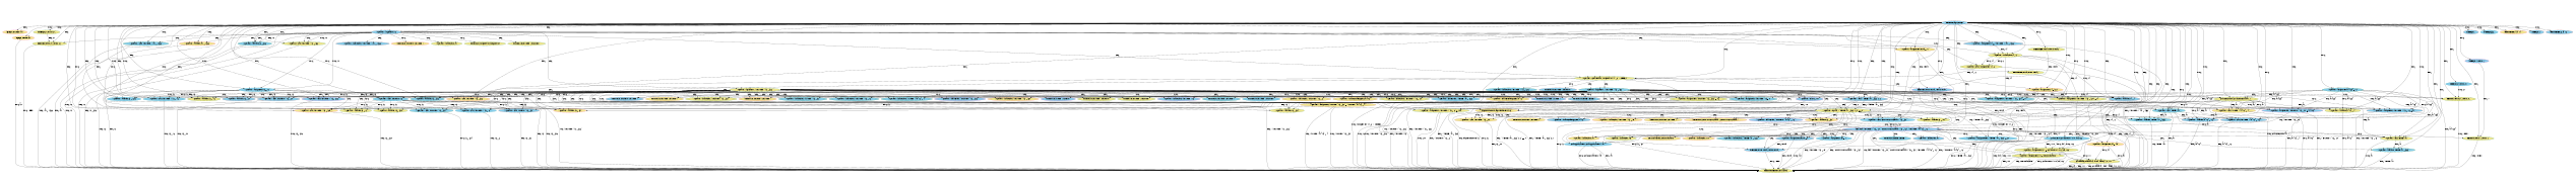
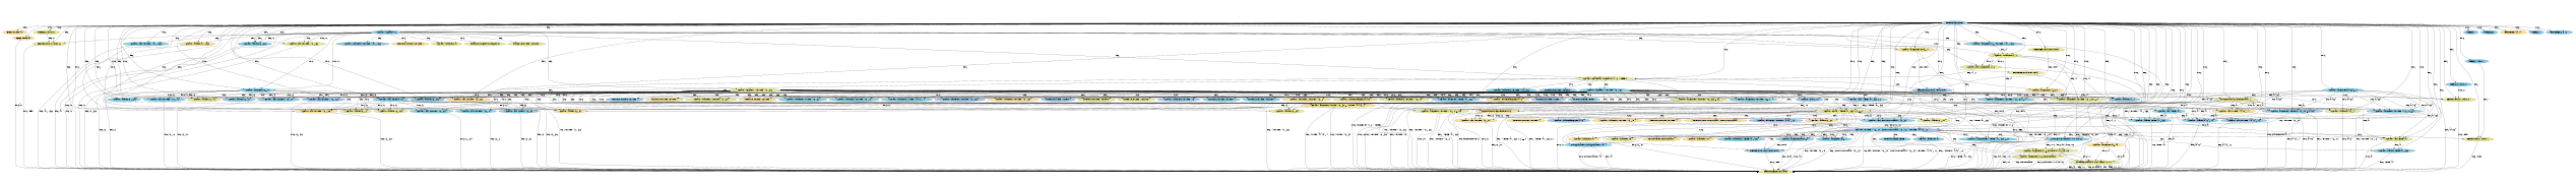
  digraph {
    node [color=darkgreen fillcolor=skyblue style=filled]
    n1 [color=brown label="(METHOD,tftp_connect)"]
    n2 [color=deeppink fillcolor=khaki label="(PARAM,_DWORD *a1)"]
    n3 [color=deeppink fillcolor=khaki label="(PARAM,_BYTE *a2)"]
    n4 [color=brown label="(LITERAL,1,)"]
    n5 [color=teal label="(LITERAL,336,)"]
    n6 [label="(<operator>.assignment,a1[185] = v2)"]
    n7 [color=brown label="(<operator>.logicalNot,!v2)"]
    n8 [fillcolor=khaki label="(RETURN,return 27;,return 27;)"]
    n9 [fillcolor=khaki label="(LITERAL,27,return 27;)"]
    n10 [color=teal label="(<operator>.assignment,v3 = v2)"]
    n11 [color=brown label="(<operator>.assignment,v4 = *(_DWORD *)(*a1 + 1568))"]
    n12 [label="(<operator>.cast,(_DWORD *)(*a1 + 1568))"]
    n13 [color=deeppink fillcolor=khaki label="(<operator>.addition,*a1 + 1568)"]
    n14 [color=deeppink fillcolor=khaki label="(IDENTIFIER,v4,if ( v4 ))"]
    n15 [color=brown fillcolor=khaki label="(<operator>.assignment,result = 71)"]
    n16 [color=teal fillcolor=khaki label="(<operator>.greaterThan,(unsigned int)(v4 - 8) > 0xFFB0)"]
    n17 [fillcolor=khaki label="(<operator>.subtraction,v4 - 8)"]
    n18 [fillcolor=khaki label="(IDENTIFIER,result,return result;)"]
    n19 [color=deeppink fillcolor=khaki label="(<operator>.cast,(_DWORD *)(v3 + 328))"]
    n20 [color=teal label="(<operator>.addition,v3 + 328)"]
    n21 [color=brown label="(LITERAL,1,)"]
    n22 [color=brown label="(<operator>.addition,v4 + 4)"]
    n23 [fillcolor=khaki label="(<operator>.assignment,*(_DWORD *)(v3 + 328) = v6)"]
    n24 [color=deeppink label="(<operator>.cast,(_DWORD *)(v3 + 328))"]
    n25 [label="(<operator>.addition,v3 + 328)"]
    n26 [color=brown label="(IDENTIFIER,v6,if ( v6 ))"]
    n27 [fillcolor=khaki label="(RETURN,return 27;,return 27;)"]
    n28 [color=teal label="(LITERAL,27,return 27;)"]
    n29 [color=deeppink fillcolor=khaki label="(<operator>.assignment,v4 = 512)"]
    n30 [color=teal fillcolor=khaki label="(<operator>.cast,(_DWORD *)(v2 + 328))"]
    n31 [label="(<operator>.addition,v2 + 328)"]
    n32 [fillcolor=khaki label="(Curl_conncontrol,Curl_conncontrol(a1, 1))"]
    n33 [color=brown label="(<operator>.assignment,*(_DWORD *)(v3 + 16) = a1)"]
    n34 [color=teal label="(<operator>.cast,(_DWORD *)(v3 + 16))"]
    n35 [fillcolor=khaki label="(<operator>.addition,v3 + 16)"]
    n36 [color=deeppink label="(<operator>.assignment,*(_DWORD *)(v3 + 20) = a1[103])"]
    n37 [color=brown label="(<operator>.cast,(_DWORD *)(v3 + 20))"]
    n38 [color=brown label="(<operator>.addition,v3 + 20)"]
    n39 [label="(<operator>.assignment,*(_DWORD *)v3 = 0)"]
    n40 [color=teal label="(<operator>.cast,(_DWORD *)v3)"]
    n41 [color=teal label="(<operator>.cast,(_DWORD *)(v3 + 8))"]
    n42 [fillcolor=khaki label="(<operator>.addition,v3 + 8)"]
    n43 [color=deeppink label="(<operator>.minus,-100)"]
    n44 [color=teal fillcolor=khaki label="(<operator>.assignment,*(_DWORD *)(v3 + 320) = v4)"]
    n45 [color=deeppink fillcolor=khaki label="(<operator>.cast,(_DWORD *)(v3 + 320))"]
    n46 [color=teal fillcolor=khaki label="(<operator>.addition,v3 + 320)"]
    n47 [label="(<operator>.assignment,*(_DWORD *)(v3 + 324) = v4)"]
    n48 [label="(<operator>.cast,(_DWORD *)(v3 + 324))"]
    n49 [fillcolor=khaki label="(<operator>.addition,v3 + 324)"]
    n50 [color=brown label="(<operator>.cast,(_WORD *)(v3 + 52))"]
    n51 [color=deeppink fillcolor=khaki label="(<operator>.addition,v3 + 52)"]
    n52 [color=brown fillcolor=khaki label="(<operator>.cast,(_WORD *)(a1[18] + 4))"]
    n53 [fillcolor=khaki label="(<operator>.addition,a1[18] + 4)"]
    n54 [color=brown fillcolor=khaki label="(tftp_set_timeouts,tftp_set_timeouts(v3))"]
    n55 [color=teal fillcolor=khaki label="(<operator>.equals,(*((_BYTE *)a1 + 583) & 2) == 0)"]
    n56 [color=brown label="(<operator>.and,*((_BYTE *)a1 + 583) & 2)"]
    n57 [label="(<operator>.addition,(_BYTE *)a1 + 583)"]
    n58 [label="(<operator>.cast,(_BYTE *)a1)"]
    n59 [color=brown fillcolor=khaki label="(<operator>.cast,(_DWORD *)(v3 + 20))"]
    n60 [fillcolor=khaki label="(<operator>.addition,v3 + 20)"]
    n61 [color=teal label="(<operator>.cast,(const struct sockaddr *)(v3 + 52))"]
    n62 [color=deeppink fillcolor=khaki label="(<operator>.addition,v3 + 52)"]
    n63 [color=brown label="(<operator>.cast,(_DWORD *)(a1[18] + 16))"]
    n64 [color=brown label="(<operator>.addition,a1[18] + 16)"]
    n65 [color=deeppink fillcolor=khaki label="(<operator>.assignment,v9 = *a1)"]
    n66 [fillcolor=khaki label="(<operator>.assignment,v10 = __errno_location())"]
    n67 [fillcolor=khaki label="(<operator>.assignment,v11 = Curl_strerror(*v10, buf, 128))"]
    n68 [color=teal label="(Curl_strerror,Curl_strerror(*v10, buf, 128))"]
    n69 [fillcolor=khaki label="(Curl_failf,Curl_failf(v9, \"bind() failed; %s\", v11))"]
    n70 [color=teal fillcolor=khaki label="(RETURN,return 7;,return 7;)"]
    n71 [color=deeppink label="(LITERAL,7,return 7;)"]
    n72 [color=teal label="(<operators>.assignmentOr,*((_BYTE *)a1 + 583) |= 2u)"]
    n73 [label="(<operator>.addition,(_BYTE *)a1 + 583)"]
    n74 [color=teal fillcolor=khaki label="(<operator>.cast,(_BYTE *)a1)"]
    n75 [color=teal label="(<operator>.assignment,*a2 = 1)"]
    n76 [color=brown label="(<operator>.assignment,result = 0)"]
    n77 [color=teal fillcolor=khaki label="(IDENTIFIER,result,return result;)"]
    n78 [fillcolor=khaki label="(METHOD_RETURN,int __cdecl)"]
    n79 [fillcolor=khaki label="(<operator>.cast,(unsigned int)(v4 - 8))"]
    n80 [color=teal fillcolor=khaki label="(<operator>.logicalNot,!*(_DWORD *)(v2 + 328))"]
    n81 [color=brown label="(<operator>.indirection,*(_DWORD *)(*a1 + 1568))"]
    n82 [color=deeppink fillcolor=khaki label="(UNKNOWN,_DWORD *,_DWORD *)"]
    n83 [color=teal fillcolor=khaki label="(<operator>.indirection,*a1)"]
    n84 [color=teal fillcolor=khaki label="(UNKNOWN,unsigned int,unsigned int)"]
    n85 [color=teal fillcolor=khaki label="(UNKNOWN,_DWORD *,_DWORD *)"]
    n86 [color=deeppink label="(RETURN,return result;,return result;)"]
    n87 [label="(<operator>.logicalNot,!*(_DWORD *)(v3 + 328))"]
    n88 [label="(<operator>.indirection,*(_DWORD *)(v3 + 328))"]
    n89 [color=brown label="(UNKNOWN,_DWORD *,_DWORD *)"]
    n90 [color=deeppink label="(bind,bind(*(_DWORD *)(v3 + 20), (const struct sockaddr *)(v3 + 52), *(_DWORD *)(a1[18] + 16)))"]
    n91 [color=teal fillcolor=khaki label="(<operator>.assignment,*(_DWORD *)(v3 + 8) = -100)"]
    n92 [color=teal label="(Curl_pgrsStartNow,Curl_pgrsStartNow(*a1))"]
    n93 [color=brown label="(RETURN,return result;,return result;)"]
    n94 [color=deeppink fillcolor=khaki label="(<operator>.indirection,*(_DWORD *)(v3 + 20))"]
    n95 [color=brown fillcolor=khaki label="(UNKNOWN,_DWORD *,_DWORD *)"]
    n96 [color=deeppink fillcolor=khaki label="(UNKNOWN,const struct sockaddr *,const struct sockaddr *)"]
    n97 [color=deeppink label="(<operator>.indirection,*(_DWORD *)(a1[18] + 16))"]
    n98 [color=brown fillcolor=khaki label="(UNKNOWN,_DWORD *,_DWORD *)"]
    n99 [color=brown label="(<operator>.indirectIndexAccess,a1[18])"]
    n100 [color=brown fillcolor=khaki label="(<operator>.indirection,*a1)"]
    n101 [color=teal fillcolor=khaki label="(<operator>.indirection,*a2)"]
    n102 [color=brown fillcolor=khaki label="(<operator>.assignment,*(_WORD *)(v3 + 52) = *(_WORD *)(a1[18] + 4))"]
    n103 [color=deeppink label="(<operator>.indirection,*(_DWORD *)(v3 + 328))"]
    n104 [color=brown fillcolor=khaki label="(UNKNOWN,_DWORD *,_DWORD *)"]
    n105 [label="(<operator>.indirection,*(_DWORD *)(v3 + 16))"]
    n106 [color=teal fillcolor=khaki label="(UNKNOWN,_DWORD *,_DWORD *)"]
    n107 [color=teal fillcolor=khaki label="(<operator>.indirection,*(_DWORD *)(v3 + 20))"]
    n108 [fillcolor=khaki label="(UNKNOWN,_DWORD *,_DWORD *)"]
    n109 [color=brown fillcolor=khaki label="(<operator>.indirectIndexAccess,a1[103])"]
    n110 [color=deeppink label="(<operator>.indirection,*(_DWORD *)v3)"]
    n111 [color=deeppink fillcolor=khaki label="(UNKNOWN,_DWORD *,_DWORD *)"]
    n112 [color=brown fillcolor=khaki label="(<operator>.indirection,*(_DWORD *)(v3 + 8))"]
    n113 [color=brown label="(UNKNOWN,_DWORD *,_DWORD *)"]
    n114 [color=deeppink fillcolor=khaki label="(<operator>.indirection,*(_DWORD *)(v3 + 320))"]
    n115 [color=teal label="(UNKNOWN,_DWORD *,_DWORD *)"]
    n116 [fillcolor=khaki label="(<operator>.indirection,*(_DWORD *)(v3 + 324))"]
    n117 [label="(UNKNOWN,_DWORD *,_DWORD *)"]
    n118 [label="(<operator>.indirection,*(_WORD *)(v3 + 52))"]
    n119 [color=deeppink label="(UNKNOWN,_WORD *,_WORD *)"]
    n120 [label="(<operator>.indirection,*(_WORD *)(a1[18] + 4))"]
    n121 [color=deeppink label="(UNKNOWN,_WORD *,_WORD *)"]
    n122 [color=brown fillcolor=khaki label="(<operator>.indirectIndexAccess,a1[18])"]
    n123 [color=teal label="(<operator>.indirection,*((_BYTE *)a1 + 583))"]
    n124 [color=brown label="(UNKNOWN,_BYTE *,_BYTE *)"]
    n125 [color=brown label="(<operator>.indirection,*a1)"]
    n126 [color=brown fillcolor=khaki label="(__errno_location,__errno_location())"]
    n127 [color=deeppink fillcolor=khaki label="(<operator>.indirection,*v10)"]
    n128 [label="(<operator>.indirection,*((_BYTE *)a1 + 583))"]
    n129 [label="(UNKNOWN,_BYTE *,_BYTE *)"]
    n1 -> n2 [label="DDG: "]
    n1 -> n3 [label="DDG: "]
    n1 -> n4 [label="DDG: "]
    n1 -> n5 [label="DDG: "]
    n1 -> n6 [label="DDG: "]
    n1 -> n7 [label="DDG: "]
    n1 -> n8 [label="DDG: "]
    n1 -> n9 [label="DDG: "]
    n1 -> n10 [label="DDG: "]
    n1 -> n11 [label="DDG: "]
    n1 -> n12 [label="DDG: "]
    n1 -> n13 [label="DDG: "]
    n1 -> n14 [label="DDG: "]
    n1 -> n15 [label="DDG: "]
    n1 -> n16 [label="DDG: "]
    n1 -> n17 [label="DDG: "]
    n1 -> n18 [label="DDG: "]
    n1 -> n19 [label="DDG: "]
    n1 -> n20 [label="DDG: "]
    n1 -> n21 [label="DDG: "]
    n1 -> n22 [label="DDG: "]
    n1 -> n23 [label="DDG: "]
    n1 -> n24 [label="DDG: "]
    n1 -> n25 [label="DDG: "]
    n1 -> n26 [label="DDG: "]
    n1 -> n27 [label="DDG: "]
    n1 -> n28 [label="DDG: "]
    n1 -> n29 [label="DDG: "]
    n1 -> n30 [label="DDG: "]
    n1 -> n31 [label="DDG: "]
    n1 -> n32 [label="DDG: "]
    n1 -> n33 [label="DDG: "]
    n1 -> n34 [label="DDG: "]
    n1 -> n35 [label="DDG: "]
    n1 -> n36 [label="DDG: "]
    n1 -> n37 [label="DDG: "]
    n1 -> n38 [label="DDG: "]
    n1 -> n39 [label="DDG: "]
    n1 -> n40 [label="DDG: "]
    n1 -> n41 [label="DDG: "]
    n1 -> n42 [label="DDG: "]
    n1 -> n43 [label="DDG: "]
    n1 -> n44 [label="DDG: "]
    n1 -> n45 [label="DDG: "]
    n1 -> n46 [label="DDG: "]
    n1 -> n47 [label="DDG: "]
    n1 -> n48 [label="DDG: "]
    n1 -> n49 [label="DDG: "]
    n1 -> n50 [label="DDG: "]
    n1 -> n51 [label="DDG: "]
    n1 -> n52 [label="DDG: "]
    n1 -> n53 [label="DDG: "]
    n1 -> n54 [label="DDG: "]
    n1 -> n55 [label="DDG: "]
    n1 -> n56 [label="DDG: "]
    n1 -> n57 [label="DDG: "]
    n1 -> n58 [label="DDG: "]
    n1 -> n59 [label="DDG: "]
    n1 -> n60 [label="DDG: "]
    n1 -> n61 [label="DDG: "]
    n1 -> n62 [label="DDG: "]
    n1 -> n63 [label="DDG: "]
    n1 -> n64 [label="DDG: "]
    n1 -> n65 [label="DDG: "]
    n1 -> n66 [label="DDG: "]
    n1 -> n67 [label="DDG: "]
    n1 -> n68 [label="DDG: "]
    n1 -> n69 [label="DDG: "]
    n1 -> n70 [label="DDG: "]
    n1 -> n71 [label="DDG: "]
    n1 -> n72 [label="DDG: "]
    n1 -> n73 [label="DDG: "]
    n1 -> n74 [label="DDG: "]
    n1 -> n75 [label="DDG: "]
    n1 -> n76 [label="DDG: "]
    n1 -> n77 [label="DDG: "]
    n3 -> n78 [label="DDG: a2"]
    n6 -> n32 [label="DDG: a1[185]"]
    n6 -> n33 [label="DDG: a1[185]"]
    n6 -> n36 [label="DDG: a1[185]"]
    n6 -> n52 [label="DDG: a1[185]"]
    n6 -> n53 [label="DDG: a1[185]"]
    n6 -> n58 [label="DDG: a1[185]"]
    n6 -> n63 [label="DDG: a1[185]"]
    n6 -> n64 [label="DDG: a1[185]"]
    n6 -> n74 [label="DDG: a1[185]"]
    n6 -> n78 [label="DDG: a1[185]"]
    n7 -> n8 [label="CDG: "]
    n7 -> n10 [label="DDG: v2"]
    n7 -> n10 [label="CDG: "]
    n7 -> n11 [label="CDG: "]
    n7 -> n12 [label="CDG: "]
    n7 -> n13 [label="CDG: "]
    n7 -> n15 [label="CDG: "]
    n7 -> n16 [label="CDG: "]
    n7 -> n17 [label="CDG: "]
    n7 -> n29 [label="CDG: "]
    n7 -> n30 [label="DDG: v2"]
    n7 -> n30 [label="CDG: "]
    n7 -> n31 [label="DDG: v2"]
    n7 -> n31 [label="CDG: "]
    n7 -> n78 [label="DDG: !v2"]
    n7 -> n78 [label="DDG: v2"]
    n7 -> n79 [label="CDG: "]
    n7 -> n80 [label="CDG: "]
    n7 -> n81 [label="CDG: "]
    n7 -> n82 [label="CDG: "]
    n7 -> n83 [label="CDG: "]
    n7 -> n84 [label="CDG: "]
    n7 -> n85 [label="CDG: "]
    n8 -> n78 [label="DDG: <RET>"]
    n9 -> n8 [label="DDG: 27"]
    n10 -> n19 [label="DDG: v3"]
    n10 -> n20 [label="DDG: v3"]
    n10 -> n24 [label="DDG: v3"]
    n10 -> n25 [label="DDG: v3"]
    n10 -> n34 [label="DDG: v3"]
    n10 -> n35 [label="DDG: v3"]
    n10 -> n37 [label="DDG: v3"]
    n10 -> n38 [label="DDG: v3"]
    n10 -> n40 [label="DDG: v3"]
    n10 -> n78 [label="DDG: v3"]
    n10 -> n78 [label="DDG: v2"]
    n11 -> n17 [label="DDG: v4"]
    n11 -> n78 [label="DDG: *(_DWORD *)(*a1 + 1568)"]
    n12 -> n78 [label="DDG: *a1 + 1568"]
    n13 -> n78 [label="DDG: *a1"]
    n15 -> n78 [label="DDG: result"]
    n15 -> n86 [label="DDG: result"]
    n16 -> n19 [label="CDG: "]
    n16 -> n20 [label="CDG: "]
    n16 -> n78 [label="DDG: (unsigned int)(v4 - 8) > 0xFFB0"]
    n16 -> n78 [label="DDG: (unsigned int)(v4 - 8)"]
    n16 -> n86 [label="CDG: "]
    n16 -> n87 [label="CDG: "]
    n16 -> n88 [label="CDG: "]
    n16 -> n89 [label="CDG: "]
    n17 -> n22 [label="DDG: v4"]
    n17 -> n44 [label="DDG: v4"]
    n17 -> n47 [label="DDG: v4"]
    n17 -> n78 [label="DDG: v4"]
    n17 -> n79 [label="DDG: v4"]
    n17 -> n79 [label="DDG: 8"]
    n18 -> n86 [label="DDG: result"]
    n19 -> n78 [label="DDG: v3 + 328"]
    n22 -> n78 [label="DDG: v4"]
    n22 -> n78 [label="DDG: v4 + 4"]
    n23 -> n78 [label="DDG: *(_DWORD *)(v3 + 328)"]
    n23 -> n78 [label="DDG: v6"]
    n24 -> n78 [label="DDG: v3 + 328"]
    n25 -> n78 [label="DDG: v3"]
    n27 -> n78 [label="DDG: <RET>"]
    n28 -> n27 [label="DDG: 27"]
    n29 -> n22 [label="DDG: v4"]
    n29 -> n44 [label="DDG: v4"]
    n29 -> n47 [label="DDG: v4"]
    n30 -> n78 [label="DDG: v2 + 328"]
    n31 -> n78 [label="DDG: v2"]
    n32 -> n33 [label="DDG: a1"]
    n32 -> n36 [label="DDG: a1"]
    n32 -> n52 [label="DDG: a1"]
    n32 -> n53 [label="DDG: a1"]
    n32 -> n58 [label="DDG: a1"]
    n32 -> n63 [label="DDG: a1"]
    n32 -> n64 [label="DDG: a1"]
    n32 -> n74 [label="DDG: a1"]
    n32 -> n78 [label="DDG: Curl_conncontrol(a1, 1)"]
    n33 -> n78 [label="DDG: *(_DWORD *)(v3 + 16)"]
    n34 -> n78 [label="DDG: v3 + 16"]
    n36 -> n78 [label="DDG: a1[103]"]
    n36 -> n78 [label="DDG: *(_DWORD *)(v3 + 20)"]
    n36 -> n90 [label="DDG: *(_DWORD *)(v3 + 20)"]
    n37 -> n78 [label="DDG: v3 + 20"]
    n39 -> n78 [label="DDG: *(_DWORD *)v3"]
-   n40 -> n41 [label="DDG: v3"]
    n40 -> n42 [label="DDG: v3"]
    n40 -> n45 [label="DDG: v3"]
    n40 -> n46 [label="DDG: v3"]
    n40 -> n48 [label="DDG: v3"]
    n40 -> n49 [label="DDG: v3"]
    n40 -> n50 [label="DDG: v3"]
    n40 -> n51 [label="DDG: v3"]
    n40 -> n54 [label="DDG: v3"]
    n41 -> n78 [label="DDG: v3 + 8"]
    n43 -> n91 [label="DDG: 100"]
    n44 -> n78 [label="DDG: *(_DWORD *)(v3 + 320)"]
    n45 -> n78 [label="DDG: v3 + 320"]
    n47 -> n78 [label="DDG: v4"]
    n47 -> n78 [label="DDG: *(_DWORD *)(v3 + 324)"]
    n48 -> n78 [label="DDG: v3 + 324"]
    n50 -> n78 [label="DDG: v3 + 52"]
    n52 -> n78 [label="DDG: a1[18] + 4"]
    n53 -> n78 [label="DDG: a1[18]"]
    n54 -> n59 [label="DDG: v3"]
    n54 -> n60 [label="DDG: v3"]
    n54 -> n61 [label="DDG: v3"]
    n54 -> n62 [label="DDG: v3"]
    n54 -> n78 [label="DDG: tftp_set_timeouts(v3)"]
    n54 -> n78 [label="DDG: v3"]
    n55 -> n59 [label="CDG: "]
    n55 -> n60 [label="CDG: "]
    n55 -> n61 [label="CDG: "]
    n55 -> n62 [label="CDG: "]
    n55 -> n63 [label="CDG: "]
    n55 -> n64 [label="CDG: "]
    n55 -> n75 [label="CDG: "]
    n55 -> n76 [label="CDG: "]
    n55 -> n78 [label="DDG: *((_BYTE *)a1 + 583) & 2"]
    n55 -> n78 [label="DDG: (*((_BYTE *)a1 + 583) & 2) == 0"]
    n55 -> n90 [label="CDG: "]
    n55 -> n92 [label="CDG: "]
    n55 -> n93 [label="CDG: "]
    n55 -> n94 [label="CDG: "]
    n55 -> n95 [label="CDG: "]
    n55 -> n96 [label="CDG: "]
    n55 -> n97 [label="CDG: "]
    n55 -> n98 [label="CDG: "]
    n55 -> n99 [label="CDG: "]
    n55 -> n100 [label="CDG: "]
    n55 -> n101 [label="CDG: "]
    n56 -> n55 [label="DDG: *((_BYTE *)a1 + 583)"]
    n56 -> n55 [label="DDG: 2"]
    n56 -> n72 [label="DDG: *((_BYTE *)a1 + 583)"]
    n56 -> n78 [label="DDG: *((_BYTE *)a1 + 583)"]
    n57 -> n78 [label="DDG: (_BYTE *)a1"]
    n58 -> n57 [label="DDG: a1"]
    n58 -> n63 [label="DDG: a1"]
    n58 -> n64 [label="DDG: a1"]
    n58 -> n74 [label="DDG: a1"]
    n58 -> n78 [label="DDG: a1"]
    n59 -> n78 [label="DDG: v3 + 20"]
    n61 -> n78 [label="DDG: v3 + 52"]
    n61 -> n90 [label="DDG: v3 + 52"]
    n62 -> n78 [label="DDG: v3"]
    n63 -> n78 [label="DDG: a1[18] + 16"]
    n64 -> n78 [label="DDG: a1[18]"]
    n65 -> n69 [label="DDG: v9"]
    n65 -> n78 [label="DDG: *a1"]
    n66 -> n78 [label="DDG: __errno_location()"]
    n66 -> n78 [label="DDG: v10"]
    n67 -> n69 [label="DDG: v11"]
    n67 -> n78 [label="DDG: Curl_strerror(*v10, buf, 128)"]
    n68 -> n67 [label="DDG: *v10"]
    n68 -> n67 [label="DDG: buf"]
    n68 -> n67 [label="DDG: 128"]
    n68 -> n78 [label="DDG: buf"]
    n68 -> n78 [label="DDG: *v10"]
    n69 -> n78 [label="DDG: v9"]
    n69 -> n78 [label="DDG: v11"]
    n69 -> n78 [label="DDG: Curl_failf(v9, \"bind() failed; %s\", v11)"]
    n70 -> n78 [label="DDG: <RET>"]
    n71 -> n70 [label="DDG: 7"]
    n72 -> n78 [label="DDG: *((_BYTE *)a1 + 583)"]
    n73 -> n78 [label="DDG: (_BYTE *)a1"]
    n74 -> n73 [label="DDG: a1"]
    n74 -> n78 [label="DDG: a1"]
    n75 -> n78 [label="DDG: *a2"]
    n76 -> n78 [label="DDG: result"]
    n76 -> n93 [label="DDG: result"]
    n77 -> n93 [label="DDG: result"]
    n79 -> n16 [label="DDG: v4 - 8"]
    n79 -> n78 [label="DDG: v4 - 8"]
    n80 -> n22 [label="CDG: "]
    n80 -> n23 [label="CDG: "]
    n80 -> n24 [label="CDG: "]
    n80 -> n25 [label="CDG: "]
    n80 -> n27 [label="CDG: "]
    n80 -> n32 [label="CDG: "]
    n80 -> n33 [label="CDG: "]
    n80 -> n34 [label="CDG: "]
    n80 -> n35 [label="CDG: "]
    n80 -> n36 [label="CDG: "]
    n80 -> n37 [label="CDG: "]
    n80 -> n38 [label="CDG: "]
    n80 -> n39 [label="CDG: "]
    n80 -> n40 [label="CDG: "]
    n80 -> n41 [label="CDG: "]
    n80 -> n42 [label="CDG: "]
    n80 -> n43 [label="CDG: "]
    n80 -> n44 [label="CDG: "]
    n80 -> n45 [label="CDG: "]
    n80 -> n46 [label="CDG: "]
    n80 -> n47 [label="CDG: "]
    n80 -> n48 [label="CDG: "]
    n80 -> n49 [label="CDG: "]
    n80 -> n50 [label="CDG: "]
    n80 -> n51 [label="CDG: "]
    n80 -> n52 [label="CDG: "]
    n80 -> n53 [label="CDG: "]
    n80 -> n54 [label="CDG: "]
    n80 -> n55 [label="CDG: "]
    n80 -> n56 [label="CDG: "]
    n80 -> n57 [label="CDG: "]
    n80 -> n58 [label="CDG: "]
    n80 -> n78 [label="DDG: !*(_DWORD *)(v2 + 328)"]
    n80 -> n78 [label="DDG: *(_DWORD *)(v2 + 328)"]
    n80 -> n91 [label="CDG: "]
    n80 -> n102 [label="CDG: "]
    n80 -> n103 [label="CDG: "]
    n80 -> n104 [label="CDG: "]
    n80 -> n105 [label="CDG: "]
    n80 -> n106 [label="CDG: "]
    n80 -> n107 [label="CDG: "]
    n80 -> n108 [label="CDG: "]
    n80 -> n109 [label="CDG: "]
    n80 -> n110 [label="CDG: "]
    n80 -> n111 [label="CDG: "]
    n80 -> n112 [label="CDG: "]
    n80 -> n113 [label="CDG: "]
    n80 -> n114 [label="CDG: "]
    n80 -> n115 [label="CDG: "]
    n80 -> n116 [label="CDG: "]
    n80 -> n117 [label="CDG: "]
    n80 -> n118 [label="CDG: "]
    n80 -> n119 [label="CDG: "]
    n80 -> n120 [label="CDG: "]
    n80 -> n121 [label="CDG: "]
    n80 -> n122 [label="CDG: "]
    n80 -> n123 [label="CDG: "]
    n80 -> n124 [label="CDG: "]
    n86 -> n78 [label="DDG: <RET>"]
    n87 -> n22 [label="CDG: "]
    n87 -> n23 [label="CDG: "]
    n87 -> n24 [label="CDG: "]
    n87 -> n25 [label="CDG: "]
    n87 -> n27 [label="CDG: "]
    n87 -> n32 [label="CDG: "]
    n87 -> n33 [label="CDG: "]
    n87 -> n34 [label="CDG: "]
    n87 -> n35 [label="CDG: "]
    n87 -> n36 [label="CDG: "]
    n87 -> n37 [label="CDG: "]
    n87 -> n38 [label="CDG: "]
    n87 -> n39 [label="CDG: "]
    n87 -> n40 [label="CDG: "]
    n87 -> n41 [label="CDG: "]
    n87 -> n42 [label="CDG: "]
    n87 -> n43 [label="CDG: "]
    n87 -> n44 [label="CDG: "]
    n87 -> n45 [label="CDG: "]
    n87 -> n46 [label="CDG: "]
    n87 -> n47 [label="CDG: "]
    n87 -> n48 [label="CDG: "]
    n87 -> n49 [label="CDG: "]
    n87 -> n50 [label="CDG: "]
    n87 -> n51 [label="CDG: "]
    n87 -> n52 [label="CDG: "]
    n87 -> n53 [label="CDG: "]
    n87 -> n54 [label="CDG: "]
    n87 -> n55 [label="CDG: "]
    n87 -> n56 [label="CDG: "]
    n87 -> n57 [label="CDG: "]
    n87 -> n58 [label="CDG: "]
    n87 -> n78 [label="DDG: !*(_DWORD *)(v3 + 328)"]
    n87 -> n78 [label="DDG: *(_DWORD *)(v3 + 328)"]
    n87 -> n91 [label="CDG: "]
    n87 -> n102 [label="CDG: "]
    n87 -> n103 [label="CDG: "]
    n87 -> n104 [label="CDG: "]
    n87 -> n105 [label="CDG: "]
    n87 -> n106 [label="CDG: "]
    n87 -> n107 [label="CDG: "]
    n87 -> n108 [label="CDG: "]
    n87 -> n109 [label="CDG: "]
    n87 -> n110 [label="CDG: "]
    n87 -> n111 [label="CDG: "]
    n87 -> n112 [label="CDG: "]
    n87 -> n113 [label="CDG: "]
    n87 -> n114 [label="CDG: "]
    n87 -> n115 [label="CDG: "]
    n87 -> n116 [label="CDG: "]
    n87 -> n117 [label="CDG: "]
    n87 -> n118 [label="CDG: "]
    n87 -> n119 [label="CDG: "]
    n87 -> n120 [label="CDG: "]
    n87 -> n121 [label="CDG: "]
    n87 -> n122 [label="CDG: "]
    n87 -> n123 [label="CDG: "]
    n87 -> n124 [label="CDG: "]
    n90 -> n65 [label="CDG: "]
    n90 -> n66 [label="CDG: "]
    n90 -> n67 [label="CDG: "]
    n90 -> n68 [label="CDG: "]
    n90 -> n69 [label="CDG: "]
    n90 -> n70 [label="CDG: "]
    n90 -> n72 [label="CDG: "]
    n90 -> n73 [label="CDG: "]
    n90 -> n74 [label="CDG: "]
    n90 -> n75 [label="CDG: "]
    n90 -> n76 [label="CDG: "]
    n90 -> n78 [label="DDG: *(_DWORD *)(v3 + 20)"]
    n90 -> n78 [label="DDG: (const struct sockaddr *)(v3 + 52)"]
    n90 -> n78 [label="DDG: bind(*(_DWORD *)(v3 + 20), (const struct sockaddr *)(v3 + 52), *(_DWORD *)(a1[18] + 16))"]
    n90 -> n78 [label="DDG: *(_DWORD *)(a1[18] + 16)"]
    n90 -> n92 [label="CDG: "]
    n90 -> n93 [label="CDG: "]
    n90 -> n100 [label="CDG: "]
    n90 -> n101 [label="CDG: "]
    n90 -> n125 [label="CDG: "]
    n90 -> n126 [label="CDG: "]
    n90 -> n127 [label="CDG: "]
    n90 -> n128 [label="CDG: "]
    n90 -> n129 [label="CDG: "]
    n91 -> n78 [label="DDG: -100"]
    n91 -> n78 [label="DDG: *(_DWORD *)(v3 + 8)"]
    n92 -> n78 [label="DDG: *a1"]
    n92 -> n78 [label="DDG: Curl_pgrsStartNow(*a1)"]
    n93 -> n78 [label="DDG: <RET>"]
    n102 -> n78 [label="DDG: *(_WORD *)(v3 + 52)"]
    n102 -> n78 [label="DDG: *(_WORD *)(a1[18] + 4)"]
  }
